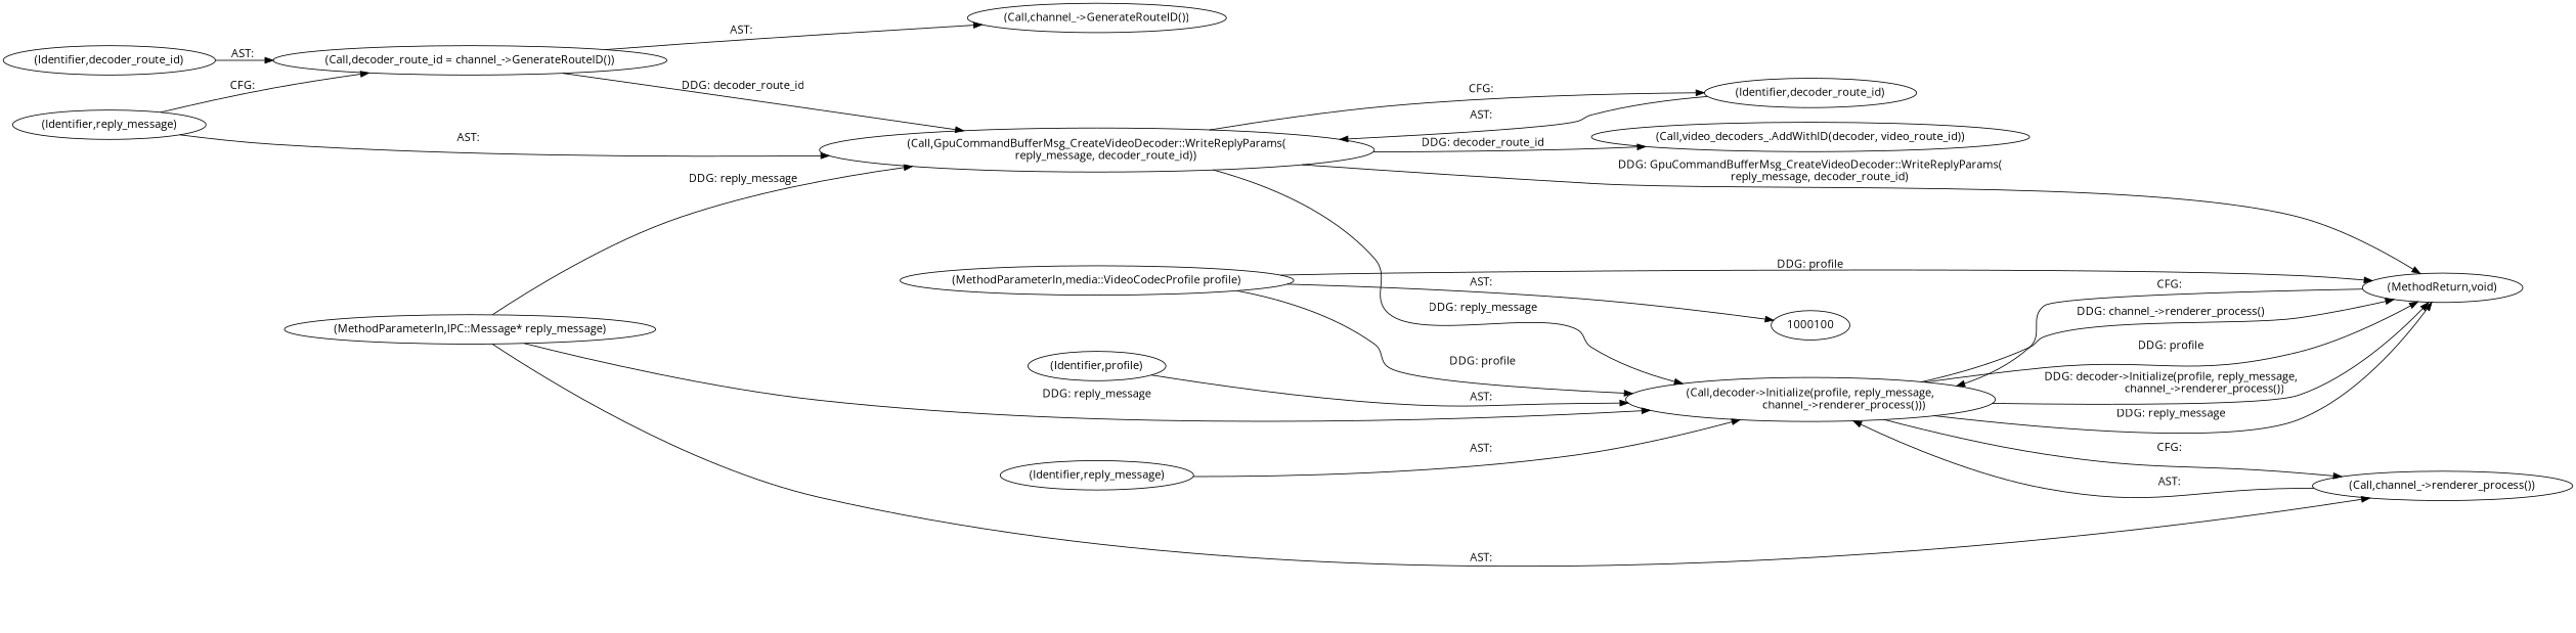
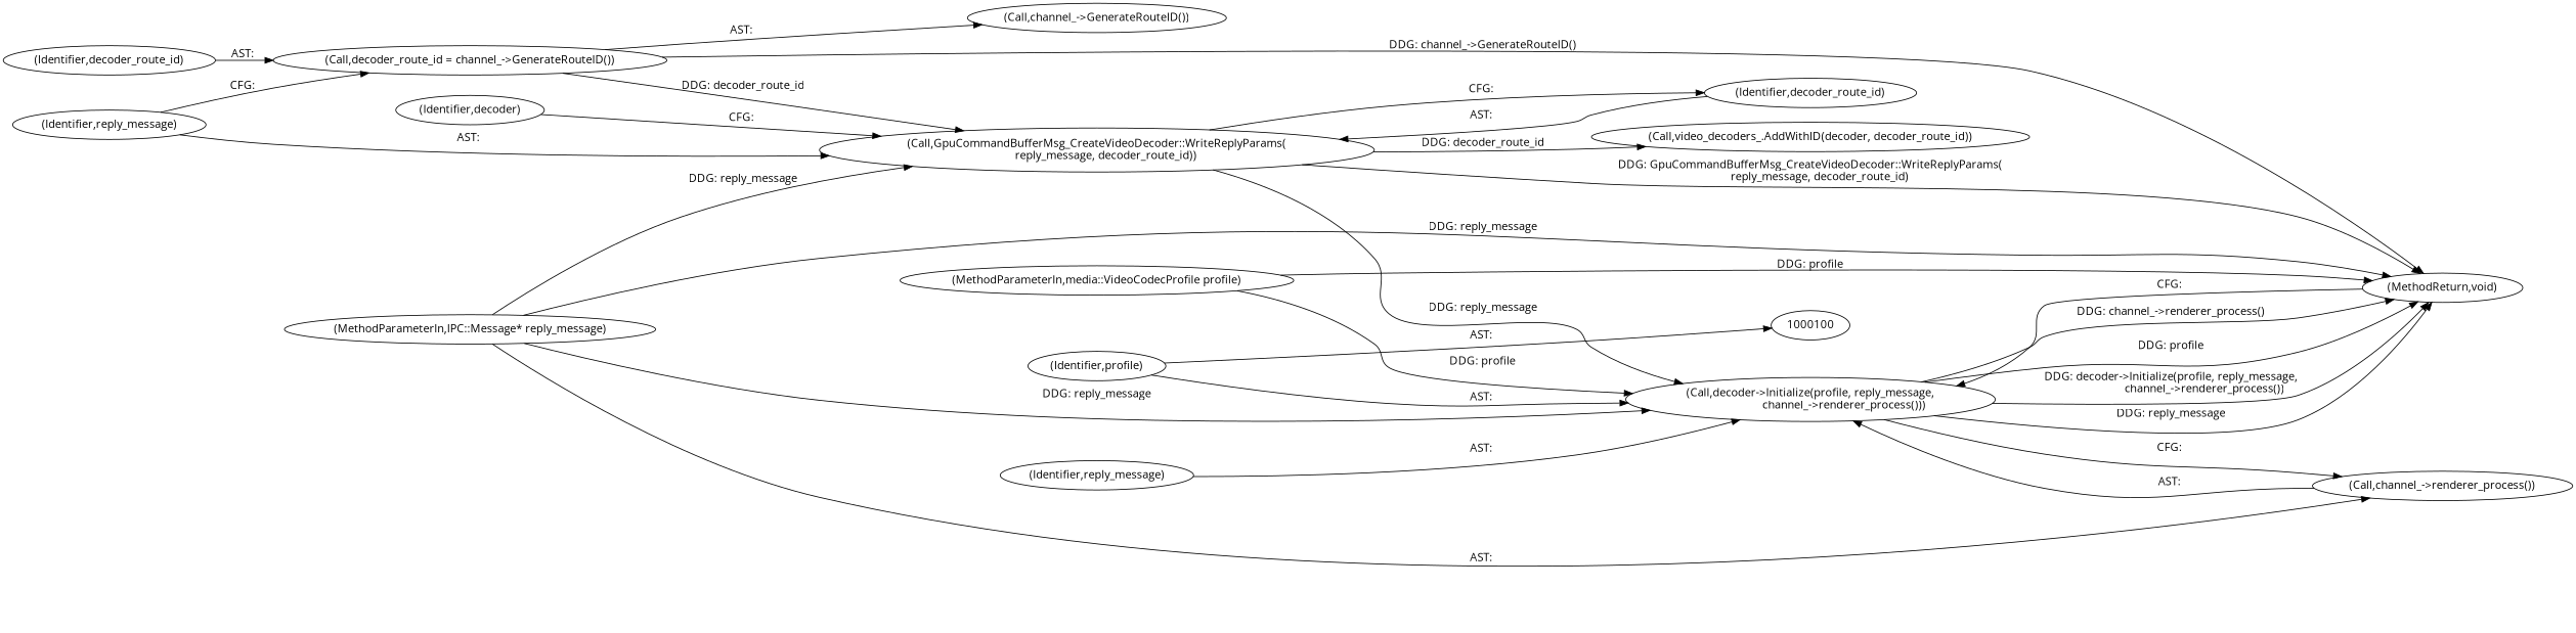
  digraph {
    fontname="Open Sans"
    rankdir=LR
    node [fontname="Open Sans"]
    edge [fontname="Open Sans"]
    n1 [label="(Call,decoder->Initialize(profile, reply_message,\n                      channel_->renderer_process()))"]
    n2 [label="(Call,channel_->renderer_process())"]
    n3 [label="(MethodReturn,void)"]
    n4 [label="(MethodParameterIn,media::VideoCodecProfile profile)"]
    1000100
    n6 [label="(Call,GpuCommandBufferMsg_CreateVideoDecoder::WriteReplyParams(\n      reply_message, decoder_route_id))"]
-   n7 [label="(Call,video_decoders_.AddWithID(decoder, video_route_id))"]
+   n7 [label="(Call,video_decoders_.AddWithID(decoder, decoder_route_id))"]
    n8 [label="(Identifier,decoder_route_id)"]
    n9 [label="(MethodParameterIn,IPC::Message* reply_message)"]
    n10 [label="(Call,decoder_route_id = channel_->GenerateRouteID())"]
    n11 [label="(Call,channel_->GenerateRouteID())"]
    n12 [label="(Identifier,decoder_route_id)"]
+   n13 [label="(Identifier,decoder)"]
    n14 [label="(Identifier,profile)"]
    n15 [label="(Identifier,reply_message)"]
    n16 [label="(Identifier,reply_message)"]
    n1 -> n2 [label="CFG: "]
    n1 -> n3 [label="DDG: channel_->renderer_process()"]
    n1 -> n3 [label="DDG: profile"]
    n1 -> n3 [label="DDG: decoder->Initialize(profile, reply_message,\n                      channel_->renderer_process())"]
    n1 -> n3 [label="DDG: reply_message"]
    n2 -> n1 [label="AST: "]
    n3 -> n1 [label="CFG: "]
    n4 -> n1 [label="DDG: profile"]
    n4 -> n3 [label="DDG: profile"]
-   n4 -> 1000100 [label="AST: "]
+   n14 -> 1000100 [label="AST: "]
    n6 -> n1 [label="DDG: reply_message"]
    n6 -> n3 [label="DDG: GpuCommandBufferMsg_CreateVideoDecoder::WriteReplyParams(\n      reply_message, decoder_route_id)"]
    n6 -> n7 [label="DDG: decoder_route_id"]
    n6 -> n8 [label="CFG: "]
    n8 -> n6 [label="AST: "]
    n9 -> n1 [label="DDG: reply_message"]
    n9 -> n2 [label="AST: "]
+   n9 -> n3 [label="DDG: reply_message"]
    n9 -> n6 [label="DDG: reply_message"]
+   n10 -> n3 [label="DDG: channel_->GenerateRouteID()"]
    n10 -> n6 [label="DDG: decoder_route_id"]
    n10 -> n11 [label="AST: "]
    n12 -> n10 [label="AST: "]
+   n13 -> n6 [label="CFG: "]
    n14 -> n1 [label="AST: "]
    n15 -> n1 [label="AST: "]
    n16 -> n6 [label="AST: "]
    n16 -> n10 [label="CFG: "]
  }
